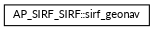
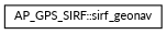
  digraph {
    rankdir=LR
    fontname=Lato
-   n1 [color=black fillcolor=white fontname=Lato fontsize=10 height=0.2 label="AP_SIRF_SIRF::sirf_geonav" shape=record style=filled width=0.4]
+   n1 [color=black fillcolor=white fontname=Lato fontsize=10 height=0.2 label="AP_GPS_SIRF::sirf_geonav" shape=record style=filled width=0.4]
  }
